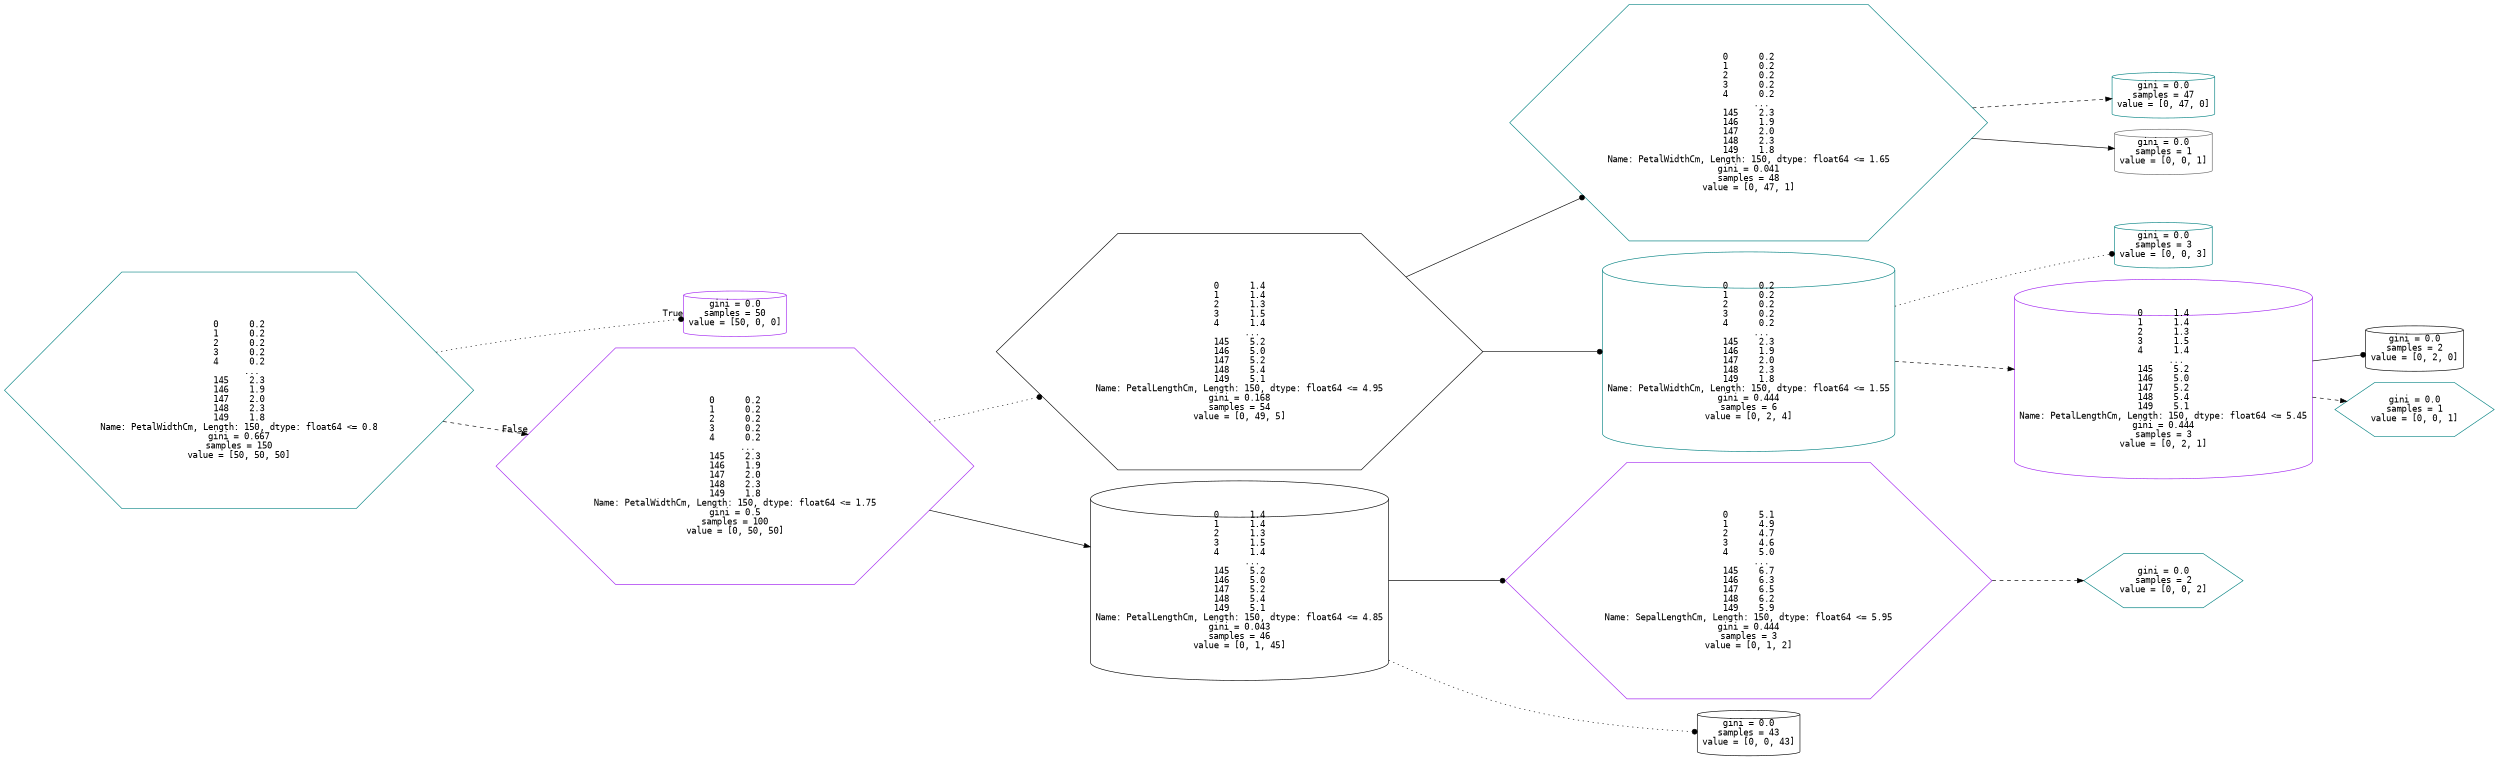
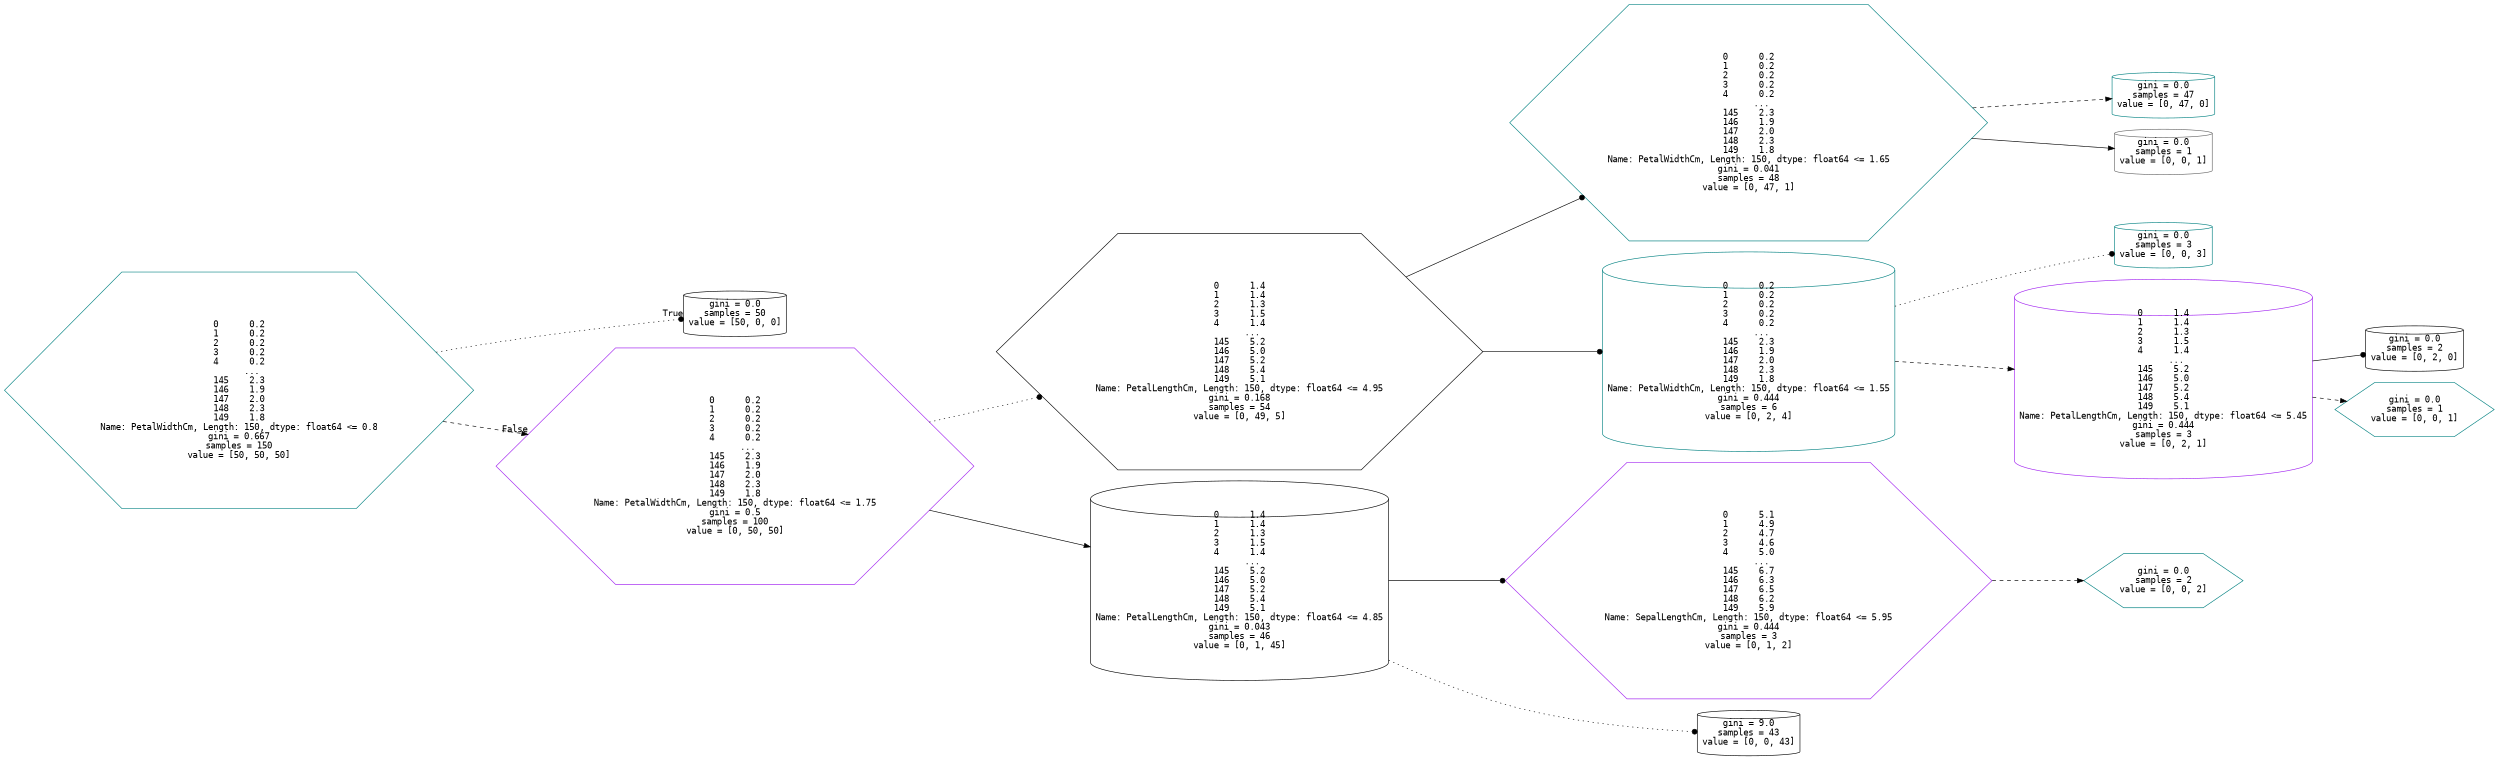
  digraph {
    fontname="DejaVu Sans Mono"
    rankdir=LR
    node [color=teal fontname="DejaVu Sans Mono" shape=cylinder]
    edge [arrowhead=dot fontname="DejaVu Sans Mono" style=solid]
    n1 [label="0      0.2\n1      0.2\n2      0.2\n3      0.2\n4      0.2\n      ... \n145    2.3\n146    1.9\n147    2.0\n148    2.3\n149    1.8\nName: PetalWidthCm, Length: 150, dtype: float64 <= 0.8\ngini = 0.667\nsamples = 150\nvalue = [50, 50, 50]" shape=hexagon]
-   n2 [color=purple label="gini = 0.0\nsamples = 50\nvalue = [50, 0, 0]"]
+   n2 [color=black label="gini = 0.0\nsamples = 50\nvalue = [50, 0, 0]"]
    n3 [color=purple label="0      0.2\n1      0.2\n2      0.2\n3      0.2\n4      0.2\n      ... \n145    2.3\n146    1.9\n147    2.0\n148    2.3\n149    1.8\nName: PetalWidthCm, Length: 150, dtype: float64 <= 1.75\ngini = 0.5\nsamples = 100\nvalue = [0, 50, 50]" shape=hexagon]
    n4 [color=black label="0      1.4\n1      1.4\n2      1.3\n3      1.5\n4      1.4\n      ... \n145    5.2\n146    5.0\n147    5.2\n148    5.4\n149    5.1\nName: PetalLengthCm, Length: 150, dtype: float64 <= 4.95\ngini = 0.168\nsamples = 54\nvalue = [0, 49, 5]" shape=hexagon]
    n5 [color=black label="0      1.4\n1      1.4\n2      1.3\n3      1.5\n4      1.4\n      ... \n145    5.2\n146    5.0\n147    5.2\n148    5.4\n149    5.1\nName: PetalLengthCm, Length: 150, dtype: float64 <= 4.85\ngini = 0.043\nsamples = 46\nvalue = [0, 1, 45]"]
    n6 [label="0      0.2\n1      0.2\n2      0.2\n3      0.2\n4      0.2\n      ... \n145    2.3\n146    1.9\n147    2.0\n148    2.3\n149    1.8\nName: PetalWidthCm, Length: 150, dtype: float64 <= 1.65\ngini = 0.041\nsamples = 48\nvalue = [0, 47, 1]" shape=hexagon]
    n7 [label="0      0.2\n1      0.2\n2      0.2\n3      0.2\n4      0.2\n      ... \n145    2.3\n146    1.9\n147    2.0\n148    2.3\n149    1.8\nName: PetalWidthCm, Length: 150, dtype: float64 <= 1.55\ngini = 0.444\nsamples = 6\nvalue = [0, 2, 4]"]
    n8 [color=purple label="0      5.1\n1      4.9\n2      4.7\n3      4.6\n4      5.0\n      ... \n145    6.7\n146    6.3\n147    6.5\n148    6.2\n149    5.9\nName: SepalLengthCm, Length: 150, dtype: float64 <= 5.95\ngini = 0.444\nsamples = 3\nvalue = [0, 1, 2]" shape=hexagon]
-   n9 [color=black label="gini = 0.0\nsamples = 43\nvalue = [0, 0, 43]"]
+   n9 [color=black label="gini = 9.0\nsamples = 43\nvalue = [0, 0, 43]"]
    n10 [label="gini = 0.0\nsamples = 47\nvalue = [0, 47, 0]"]
    n11 [color=gray40 label="gini = 0.0\nsamples = 1\nvalue = [0, 0, 1]"]
    n12 [label="gini = 0.0\nsamples = 3\nvalue = [0, 0, 3]"]
    n13 [color=purple label="0      1.4\n1      1.4\n2      1.3\n3      1.5\n4      1.4\n      ... \n145    5.2\n146    5.0\n147    5.2\n148    5.4\n149    5.1\nName: PetalLengthCm, Length: 150, dtype: float64 <= 5.45\ngini = 0.444\nsamples = 3\nvalue = [0, 2, 1]"]
    n14 [color=black label="gini = 0.0\nsamples = 2\nvalue = [0, 2, 0]"]
    n15 [label="gini = 0.0\nsamples = 1\nvalue = [0, 0, 1]" shape=hexagon]
    n16 [label="gini = 0.0\nsamples = 2\nvalue = [0, 0, 2]" shape=hexagon]
    n1 -> n2 [headlabel=True labelangle=45 labeldistance=2.5 style=dotted]
    n1 -> n3 [arrowhead=normal headlabel=False labelangle=-45 labeldistance=2.5 style=dashed]
    n3 -> n4 [style=dotted]
    n3 -> n5 [arrowhead=normal]
    n4 -> n6
    n4 -> n7
    n5 -> n8
    n5 -> n9 [style=dotted]
    n6 -> n10 [arrowhead=normal style=dashed]
    n6 -> n11 [arrowhead=normal]
    n7 -> n12 [style=dotted]
    n7 -> n13 [arrowhead=normal style=dashed]
    n8 -> n16 [arrowhead=normal style=dashed]
    n13 -> n14
    n13 -> n15 [arrowhead=normal style=dashed]
  }
